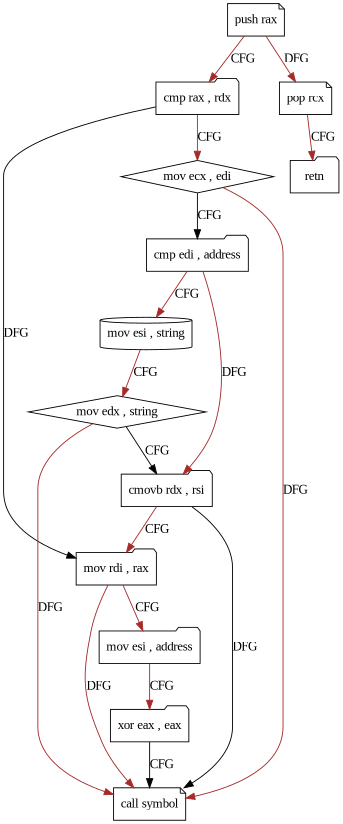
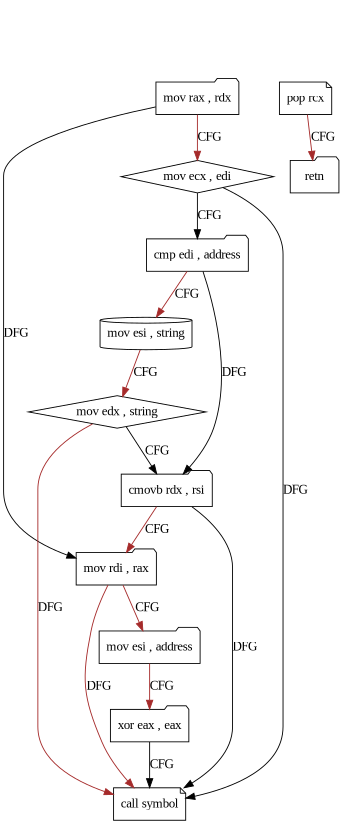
  digraph {
    fontname="Liberation Serif"
    node [fontname="Liberation Serif" shape=folder]
    edge [color=brown fontname="Liberation Serif"]
-   n1 [label="push rax" shape=note]
-   n2 [label="cmp rax , rdx"]
+   n2 [label="mov rax , rdx"]
    n3 [label="pop rcx" shape=note]
    n4 [label="mov ecx , edi" shape=diamond]
    n5 [label="mov rdi , rax"]
    n6 [label=retn]
    n7 [label="cmp edi , address"]
    n8 [label="call symbol" shape=note]
    n9 [label="mov esi , address"]
    n10 [label="mov esi , string" shape=cylinder]
    n11 [label="cmovb rdx , rsi"]
    n12 [label="mov edx , string" shape=diamond]
    n13 [label="xor eax , eax"]
-   n1 -> n2 [label=CFG]
-   n1 -> n3 [label=DFG]
    n2 -> n4 [label=CFG]
    n2 -> n5 [color=black label=DFG]
    n3 -> n6 [label=CFG]
    n4 -> n7 [color=black label=CFG]
-   n4 -> n8 [label=DFG]
+   n4 -> n8 [color=black label=DFG]
    n5 -> n8 [label=DFG]
    n5 -> n9 [label=CFG]
    n7 -> n10 [label=CFG]
-   n7 -> n11 [label=DFG]
+   n7 -> n11 [color=black label=DFG]
    n9 -> n13 [label=CFG]
    n10 -> n12 [label=CFG]
    n11 -> n5 [label=CFG]
    n11 -> n8 [color=black label=DFG]
    n12 -> n8 [label=DFG]
    n12 -> n11 [color=black label=CFG]
    n13 -> n8 [color=black label=CFG]
  }
